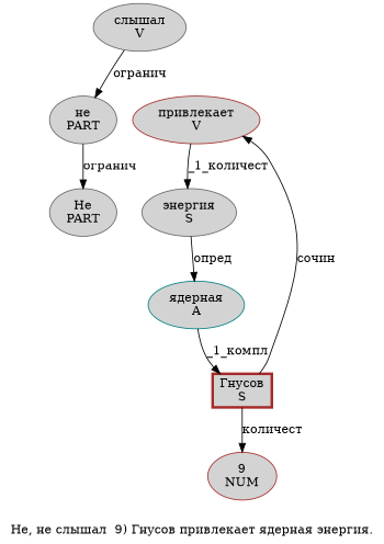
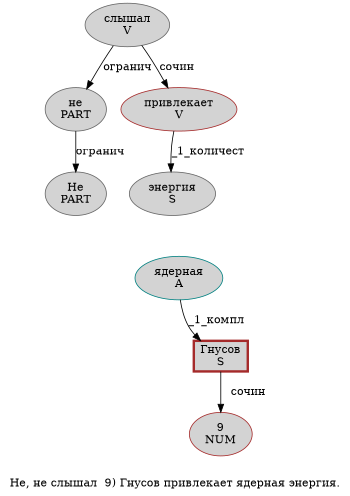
  digraph {
    label="Не, не слышал  9) Гнусов привлекает ядерная энергия."
    node [color=gray40 fillcolor=lightgray penwidth=1 shape=ellipse style=filled]
    n1 [label="Не\nPART"]
    n2 [label="не\nPART"]
    n3 [label="слышал\nV"]
    n4 [color=brown label="привлекает\nV"]
    n5 [color=brown label="Гнусов\nS" penwidth=3 shape=box]
    n6 [color=brown label="9\nNUM"]
    n7 [label="энергия\nS"]
    n8 [color=teal label="ядерная\nA"]
    n2 -> n1 [label="огранич"]
    n3 -> n2 [label="огранич"]
-   n5 -> n4 [label="сочин"]
+   n3 -> n4 [label="сочин"]
    n4 -> n7 [label="_1_количест"]
-   n5 -> n6 [label="количест"]
-   n7 -> n8 [label="опред"]
+   n5 -> n6 [label="сочин"]
    n8 -> n5 [label="_1_компл"]
  }
